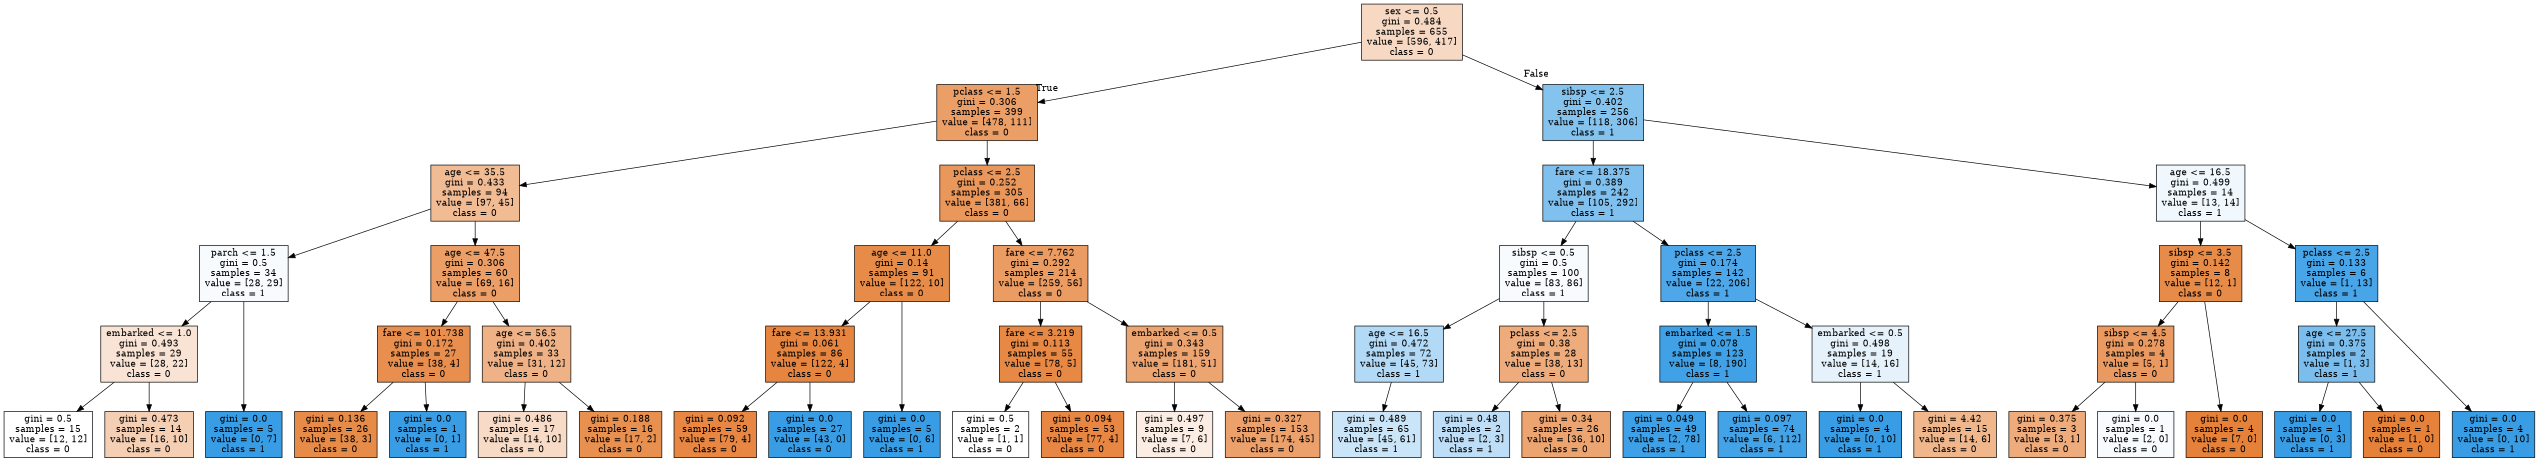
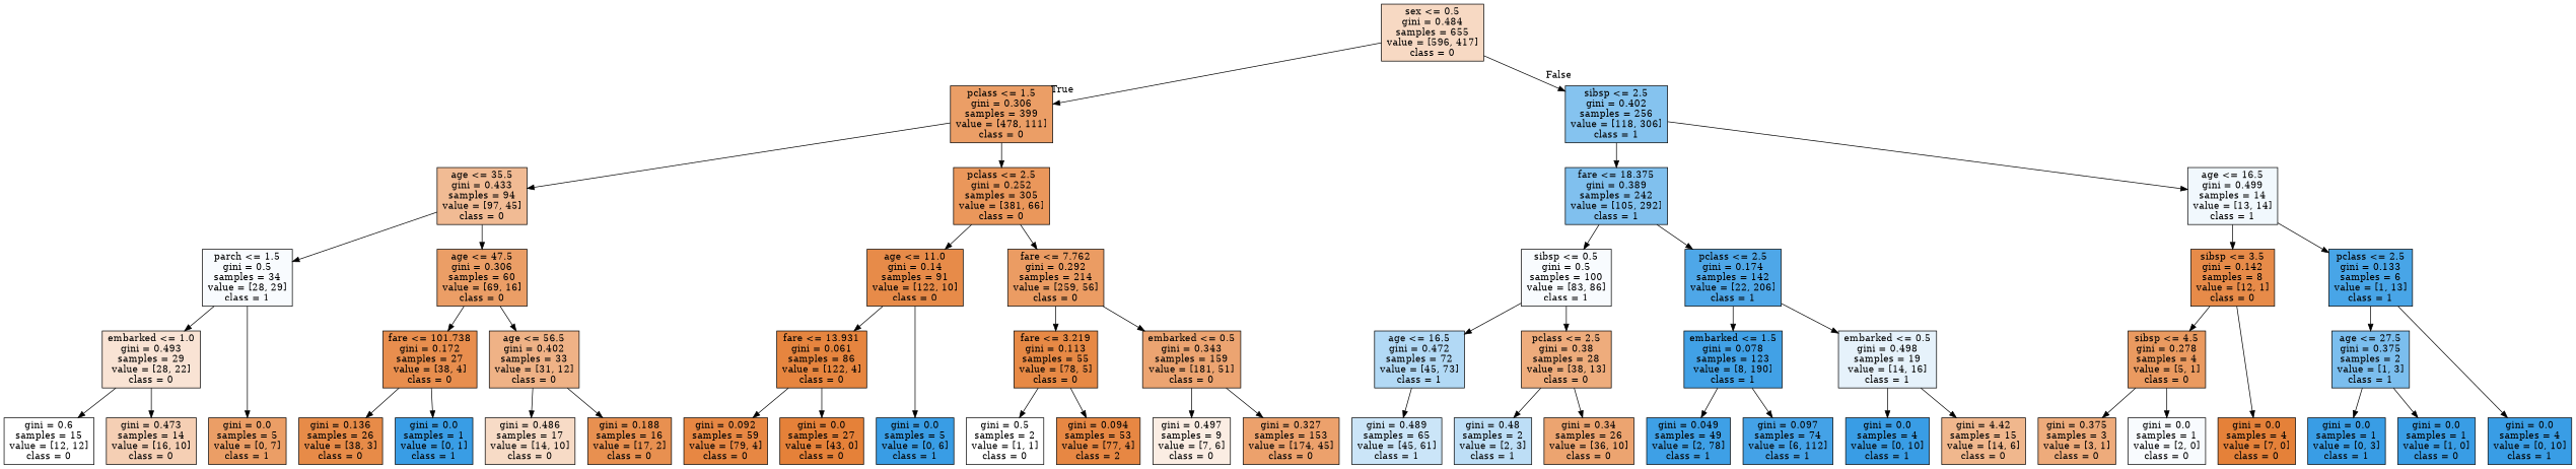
  digraph {
    ranksep=equally
    splines=polyline
    node [color=black fillcolor="#399de5ff" shape=box style=filled]
    n1 [fillcolor="#e581394d" label="sex <= 0.5\ngini = 0.484\nsamples = 655\nvalue = [596, 417]\nclass = 0"]
    n2 [fillcolor="#e58139c4" label="pclass <= 1.5\ngini = 0.306\nsamples = 399\nvalue = [478, 111]\nclass = 0"]
    n3 [fillcolor="#399de59d" label="sibsp <= 2.5\ngini = 0.402\nsamples = 256\nvalue = [118, 306]\nclass = 1"]
    n4 [fillcolor="#e5813989" label="age <= 35.5\ngini = 0.433\nsamples = 94\nvalue = [97, 45]\nclass = 0"]
    n5 [fillcolor="#e58139d3" label="pclass <= 2.5\ngini = 0.252\nsamples = 305\nvalue = [381, 66]\nclass = 0"]
    n6 [fillcolor="#399de5a3" label="fare <= 18.375\ngini = 0.389\nsamples = 242\nvalue = [105, 292]\nclass = 1"]
    n7 [fillcolor="#399de512" label="age <= 16.5\ngini = 0.499\nsamples = 14\nvalue = [13, 14]\nclass = 1"]
    n8 [fillcolor="#399de509" label="parch <= 1.5\ngini = 0.5\nsamples = 34\nvalue = [28, 29]\nclass = 1"]
    n9 [fillcolor="#e58139c4" label="age <= 47.5\ngini = 0.306\nsamples = 60\nvalue = [69, 16]\nclass = 0"]
    n10 [fillcolor="#e58139ea" label="age <= 11.0\ngini = 0.14\nsamples = 91\nvalue = [122, 10]\nclass = 0"]
    n11 [fillcolor="#e58139c8" label="fare <= 7.762\ngini = 0.292\nsamples = 214\nvalue = [259, 56]\nclass = 0"]
    n12 [fillcolor="#399de509" label="sibsp <= 0.5\ngini = 0.5\nsamples = 100\nvalue = [83, 86]\nclass = 1"]
    n13 [fillcolor="#399de5e4" label="pclass <= 2.5\ngini = 0.174\nsamples = 142\nvalue = [22, 206]\nclass = 1"]
    n14 [fillcolor="#e58139ea" label="sibsp <= 3.5\ngini = 0.142\nsamples = 8\nvalue = [12, 1]\nclass = 0"]
    n15 [fillcolor="#399de5eb" label="pclass <= 2.5\ngini = 0.133\nsamples = 6\nvalue = [1, 13]\nclass = 1"]
    n16 [fillcolor="#e5813937" label="embarked <= 1.0\ngini = 0.493\nsamples = 29\nvalue = [28, 22]\nclass = 0"]
    n17 [fillcolor="#e58139e4" label="fare <= 101.738\ngini = 0.172\nsamples = 27\nvalue = [38, 4]\nclass = 0"]
    n18 [fillcolor="#e581399c" label="age <= 56.5\ngini = 0.402\nsamples = 33\nvalue = [31, 12]\nclass = 0"]
    n19 [fillcolor="#e58139f7" label="fare <= 13.931\ngini = 0.061\nsamples = 86\nvalue = [122, 4]\nclass = 0"]
    n20 [fillcolor="#e58139ef" label="fare <= 3.219\ngini = 0.113\nsamples = 55\nvalue = [78, 5]\nclass = 0"]
    n21 [fillcolor="#e58139b7" label="embarked <= 0.5\ngini = 0.343\nsamples = 159\nvalue = [181, 51]\nclass = 0"]
    n22 [fillcolor="#399de562" label="age <= 16.5\ngini = 0.472\nsamples = 72\nvalue = [45, 73]\nclass = 1"]
    n23 [fillcolor="#e58139a8" label="pclass <= 2.5\ngini = 0.38\nsamples = 28\nvalue = [38, 13]\nclass = 0"]
    n24 [fillcolor="#399de5f4" label="embarked <= 1.5\ngini = 0.078\nsamples = 123\nvalue = [8, 190]\nclass = 1"]
    n25 [fillcolor="#399de520" label="embarked <= 0.5\ngini = 0.498\nsamples = 19\nvalue = [14, 16]\nclass = 1"]
    n26 [fillcolor="#e58139cc" label="sibsp <= 4.5\ngini = 0.278\nsamples = 4\nvalue = [5, 1]\nclass = 0"]
    n27 [fillcolor="#399de5aa" label="age <= 27.5\ngini = 0.375\nsamples = 2\nvalue = [1, 3]\nclass = 1"]
-   n28 [fillcolor="#e5813900" label="gini = 0.5\nsamples = 15\nvalue = [12, 12]\nclass = 0"]
+   n28 [fillcolor="#e5813900" label="gini = 0.6\nsamples = 15\nvalue = [12, 12]\nclass = 0"]
    n29 [fillcolor="#e5813960" label="gini = 0.473\nsamples = 14\nvalue = [16, 10]\nclass = 0"]
-   n30 [label="gini = 0.0\nsamples = 5\nvalue = [0, 7]\nclass = 1"]
+   n30 [fillcolor="#e58139c4" label="gini = 0.0\nsamples = 5\nvalue = [0, 7]\nclass = 1"]
    n31 [fillcolor="#e58139eb" label="gini = 0.136\nsamples = 26\nvalue = [38, 3]\nclass = 0"]
    n32 [label="gini = 0.0\nsamples = 1\nvalue = [0, 1]\nclass = 1"]
    n33 [fillcolor="#e5813949" label="gini = 0.486\nsamples = 17\nvalue = [14, 10]\nclass = 0"]
    n34 [fillcolor="#e58139e1" label="gini = 0.188\nsamples = 16\nvalue = [17, 2]\nclass = 0"]
    n35 [label="gini = 0.0\nsamples = 5\nvalue = [0, 6]\nclass = 1"]
    n36 [fillcolor="#e58139f2" label="gini = 0.092\nsamples = 59\nvalue = [79, 4]\nclass = 0"]
-   n37 [label="gini = 0.0\nsamples = 27\nvalue = [43, 0]\nclass = 0"]
+   n37 [fillcolor="#e58139ff" label="gini = 0.0\nsamples = 27\nvalue = [43, 0]\nclass = 0"]
    n38 [fillcolor="#e5813900" label="gini = 0.5\nsamples = 2\nvalue = [1, 1]\nclass = 0"]
-   n39 [fillcolor="#e58139f2" label="gini = 0.094\nsamples = 53\nvalue = [77, 4]\nclass = 0"]
+   n39 [fillcolor="#e58139f2" label="gini = 0.094\nsamples = 53\nvalue = [77, 4]\nclass = 2"]
    n40 [fillcolor="#e5813924" label="gini = 0.497\nsamples = 9\nvalue = [7, 6]\nclass = 0"]
    n41 [fillcolor="#e58139bd" label="gini = 0.327\nsamples = 153\nvalue = [174, 45]\nclass = 0"]
    n42 [fillcolor="#399de543" label="gini = 0.489\nsamples = 65\nvalue = [45, 61]\nclass = 1"]
    n43 [fillcolor="#399de555" label="gini = 0.48\nsamples = 2\nvalue = [2, 3]\nclass = 1"]
    n44 [fillcolor="#e58139b8" label="gini = 0.34\nsamples = 26\nvalue = [36, 10]\nclass = 0"]
    n45 [fillcolor="#399de5f8" label="gini = 0.049\nsamples = 49\nvalue = [2, 78]\nclass = 1"]
    n46 [fillcolor="#399de5f1" label="gini = 0.097\nsamples = 74\nvalue = [6, 112]\nclass = 1"]
    n47 [label="gini = 0.0\nsamples = 4\nvalue = [0, 10]\nclass = 1"]
    n48 [fillcolor="#e5813992" label="gini = 4.42\nsamples = 15\nvalue = [14, 6]\nclass = 0"]
    n49 [fillcolor="#e58139ff" label="gini = 0.0\nsamples = 4\nvalue = [7, 0]\nclass = 0"]
    n50 [fillcolor="#e58139aa" label="gini = 0.375\nsamples = 3\nvalue = [3, 1]\nclass = 0"]
    n51 [fillcolor="#399de509" label="gini = 0.0\nsamples = 1\nvalue = [2, 0]\nclass = 0"]
    n52 [label="gini = 0.0\nsamples = 4\nvalue = [0, 10]\nclass = 1"]
    n53 [label="gini = 0.0\nsamples = 1\nvalue = [0, 3]\nclass = 1"]
-   n54 [fillcolor="#e58139ff" label="gini = 0.0\nsamples = 1\nvalue = [1, 0]\nclass = 0"]
+   n54 [label="gini = 0.0\nsamples = 1\nvalue = [1, 0]\nclass = 0"]
    subgraph sub_1 {
      rank=same
      n1
    }
    subgraph sub_2 {
      rank=same
      n2
      n3
    }
    subgraph sub_3 {
      rank=same
      n4
      n5
      n6
      n7
    }
    subgraph sub_4 {
      rank=same
      n8
      n9
      n10
      n11
      n12
      n13
      n14
      n15
    }
    subgraph sub_5 {
      rank=same
      n16
      n17
      n18
      n19
      n20
      n21
      n22
      n23
      n24
      n25
      n26
      n27
    }
    subgraph sub_6 {
      rank=same
      n28
      n29
      n30
      n31
      n32
      n33
      n34
      n35
      n36
      n37
      n38
      n39
      n40
      n41
      n42
      n43
      n44
      n45
      n46
      n47
      n48
      n49
      n50
      n51
      n52
      n53
      n54
    }
    n1 -> n2 [headlabel=True labelangle=45 labeldistance=2.5]
    n1 -> n3 [headlabel=False labelangle=-45 labeldistance=2.5]
    n2 -> n4
    n2 -> n5
    n3 -> n6
    n3 -> n7
    n4 -> n8
    n4 -> n9
    n5 -> n10
    n5 -> n11
    n6 -> n12
    n6 -> n13
    n7 -> n14
    n7 -> n15
    n8 -> n16
    n8 -> n30
    n9 -> n17
    n9 -> n18
    n10 -> n19
    n10 -> n35
    n11 -> n20
    n11 -> n21
    n12 -> n22
    n12 -> n23
    n13 -> n24
    n13 -> n25
    n14 -> n26
    n14 -> n49
    n15 -> n27
    n15 -> n52
    n16 -> n28
    n16 -> n29
    n17 -> n31
    n17 -> n32
    n18 -> n33
    n18 -> n34
    n19 -> n36
    n19 -> n37
    n20 -> n38
    n20 -> n39
    n21 -> n40
    n21 -> n41
    n22 -> n42
    n23 -> n43
    n23 -> n44
    n24 -> n45
    n24 -> n46
    n25 -> n47
    n25 -> n48
    n26 -> n50
    n26 -> n51
    n27 -> n53
    n27 -> n54
  }
